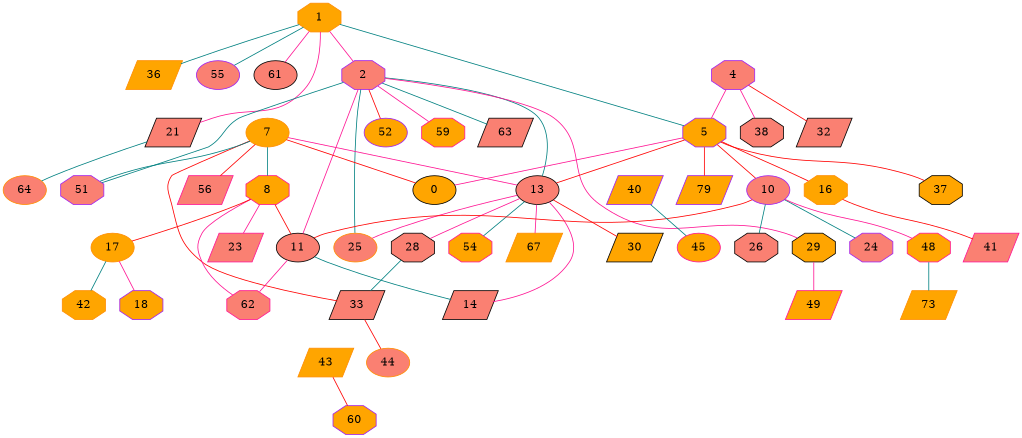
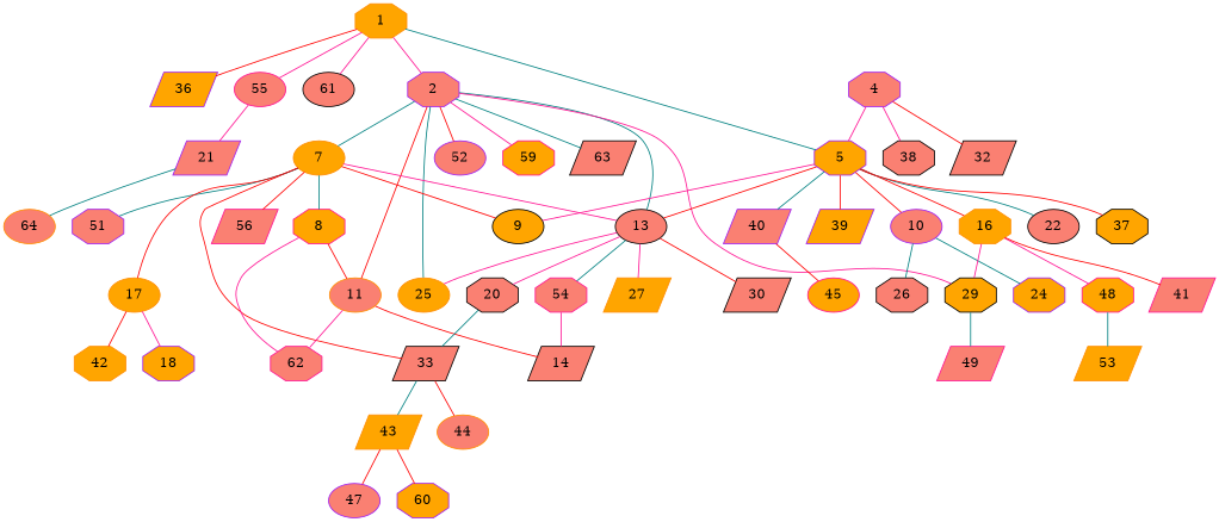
  graph {
    node [color=black fillcolor=salmon shape=octagon style=filled]
    edge [color=deeppink]
    1 [color=darkorange fillcolor=orange super="+57"]
    2 [color=purple super="+3"]
    5 [color=purple fillcolor=orange super="+6"]
-   21 [shape=parallelogram]
-   36 [color=darkorange fillcolor=orange shape=parallelogram]
-   55 [color=purple shape=ellipse]
+   21 [color=purple shape=parallelogram]
+   36 [color=purple fillcolor=orange shape=parallelogram]
+   55 [color=deeppink shape=ellipse]
    61 [shape=ellipse]
    7 [color=darkorange fillcolor=orange shape=ellipse super="+19"]
-   11 [shape=ellipse super="+12"]
+   11 [color=darkorange shape=ellipse super="+12"]
    13 [shape=ellipse super="+15"]
-   25 [color=darkorange shape=ellipse]
+   25 [color=darkorange fillcolor=orange shape=ellipse]
    29 [fillcolor=orange super="+65"]
-   52 [color=purple fillcolor=orange shape=ellipse]
+   52 [color=purple shape=ellipse]
    59 [color=deeppink fillcolor=orange]
    63 [shape=parallelogram]
-   9 [fillcolor=orange shape=ellipse label=0]
+   9 [fillcolor=orange shape=ellipse]
    10 [color=purple shape=ellipse super="+50"]
    16 [color=darkorange fillcolor=orange]
+   22 [shape=ellipse]
    37 [fillcolor=orange]
-   39 [color=purple fillcolor=orange shape=parallelogram label=79]
-   40 [color=purple fillcolor=orange shape=parallelogram super="+46"]
+   39 [color=purple fillcolor=orange shape=parallelogram]
+   40 [color=purple shape=parallelogram super="+46"]
    64 [color=darkorange shape=ellipse]
    8 [color=deeppink fillcolor=orange super="+20"]
    33 [shape=parallelogram super="+35"]
    51 [color=purple]
    56 [color=deeppink shape=parallelogram]
    14 [shape=parallelogram]
    62 [color=deeppink]
-   27 [color=darkorange fillcolor=orange shape=parallelogram label=67]
-   28
-   30 [fillcolor=orange shape=parallelogram]
-   54 [color=deeppink fillcolor=orange]
-   49 [color=deeppink fillcolor=orange shape=parallelogram]
+   27 [color=darkorange fillcolor=orange shape=parallelogram]
+   28 [label=20]
+   30 [shape=parallelogram]
+   54 [color=deeppink]
+   49 [color=deeppink shape=parallelogram]
    4 [color=purple super="+31"]
    32 [shape=parallelogram]
    38
-   24 [color=purple]
+   24 [color=purple fillcolor=orange]
    26
    48 [color=deeppink fillcolor=orange]
    41 [color=deeppink shape=parallelogram super="+58"]
    45 [color=deeppink fillcolor=orange shape=ellipse]
    17 [color=darkorange fillcolor=orange shape=ellipse super="+34"]
-   23 [color=deeppink shape=parallelogram]
    43 [color=darkorange fillcolor=orange shape=parallelogram super="+66"]
    44 [color=darkorange shape=ellipse]
    18 [color=purple fillcolor=orange]
    42 [color=darkorange fillcolor=orange]
-   53 [color=darkorange fillcolor=orange shape=parallelogram label=73]
+   53 [color=darkorange fillcolor=orange shape=parallelogram]
+   47 [color=purple shape=ellipse]
    60 [color=purple fillcolor=orange]
    1 -- 2 [weight=2]
    1 -- 5 [color=teal]
-   1 -- 21
-   1 -- 36 [color=teal]
-   1 -- 55 [color=teal]
+   55 -- 21
+   1 -- 36 [color=red]
+   1 -- 55
    1 -- 61
-   2 -- 51 [color=teal]
-   2 -- 11
+   2 -- 7 [color=teal]
+   2 -- 11 [color=red]
    2 -- 13 [color=teal]
    2 -- 25 [color=teal]
    2 -- 29
    2 -- 52 [color=red]
    2 -- 59
    2 -- 63 [color=teal]
    5 -- 13 [color=red]
    5 -- 9
    5 -- 10 [color=red]
    5 -- 16 [color=red]
+   5 -- 22 [color=teal]
    5 -- 37 [color=red]
    5 -- 39 [color=red]
+   5 -- 40 [color=teal]
    21 -- 64 [color=teal]
    7 -- 13
    7 -- 9 [color=red]
    7 -- 8 [color=teal]
    7 -- 33 [color=red]
    7 -- 51 [color=teal]
    7 -- 56 [color=red]
-   11 -- 14 [color=teal]
+   11 -- 14 [color=red]
    11 -- 62
    13 -- 25
-   13 -- 14 [weight=2]
+   54 -- 14 [weight=2]
    13 -- 27
    13 -- 28
    13 -- 30 [color=red]
    13 -- 54 [color=teal]
-   29 -- 49
-   10 -- 11 [color=red weight=2]
+   29 -- 49 [color=teal]
    10 -- 24 [color=teal]
    10 -- 26 [color=teal]
-   10 -- 48
+   16 -- 48
+   16 -- 29
    16 -- 41 [color=red]
-   40 -- 45 [color=teal]
+   40 -- 45 [color=red]
    8 -- 11 [color=red]
    8 -- 62
-   8 -- 17 [color=red]
-   8 -- 23
+   7 -- 17 [color=red]
+   33 -- 43 [color=teal]
    33 -- 44 [color=red]
    28 -- 33 [color=teal]
    4 -- 5 [weight=2]
    4 -- 32 [color=red]
    4 -- 38
    48 -- 53 [color=teal]
    17 -- 18
-   17 -- 42 [color=teal]
+   17 -- 42 [color=red]
+   43 -- 47 [color=red]
    43 -- 60 [color=red]
  }
